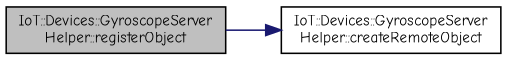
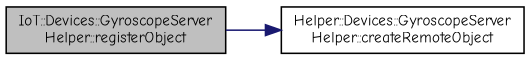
  digraph {
    rankdir=LR
    fontname="Comic Neue"
    node [color=black fontname="Comic Neue" fontsize=10 shape=record style=filled]
    n1 [fillcolor=grey75 fontcolor=black height=0.2 label="IoT::Devices::GyroscopeServer\lHelper::registerObject" width=0.4]
-   n2 [fillcolor=white height=0.2 label="IoT::Devices::GyroscopeServer\lHelper::createRemoteObject" width=0.4]
+   n2 [fillcolor=white height=0.2 label="Helper::Devices::GyroscopeServer\lHelper::createRemoteObject" width=0.4]
    n1 -> n2 [color=midnightblue fontname="Comic Neue" fontsize=10 labelfontname=Helvetica labelfontsize=10 style=solid]
  }
